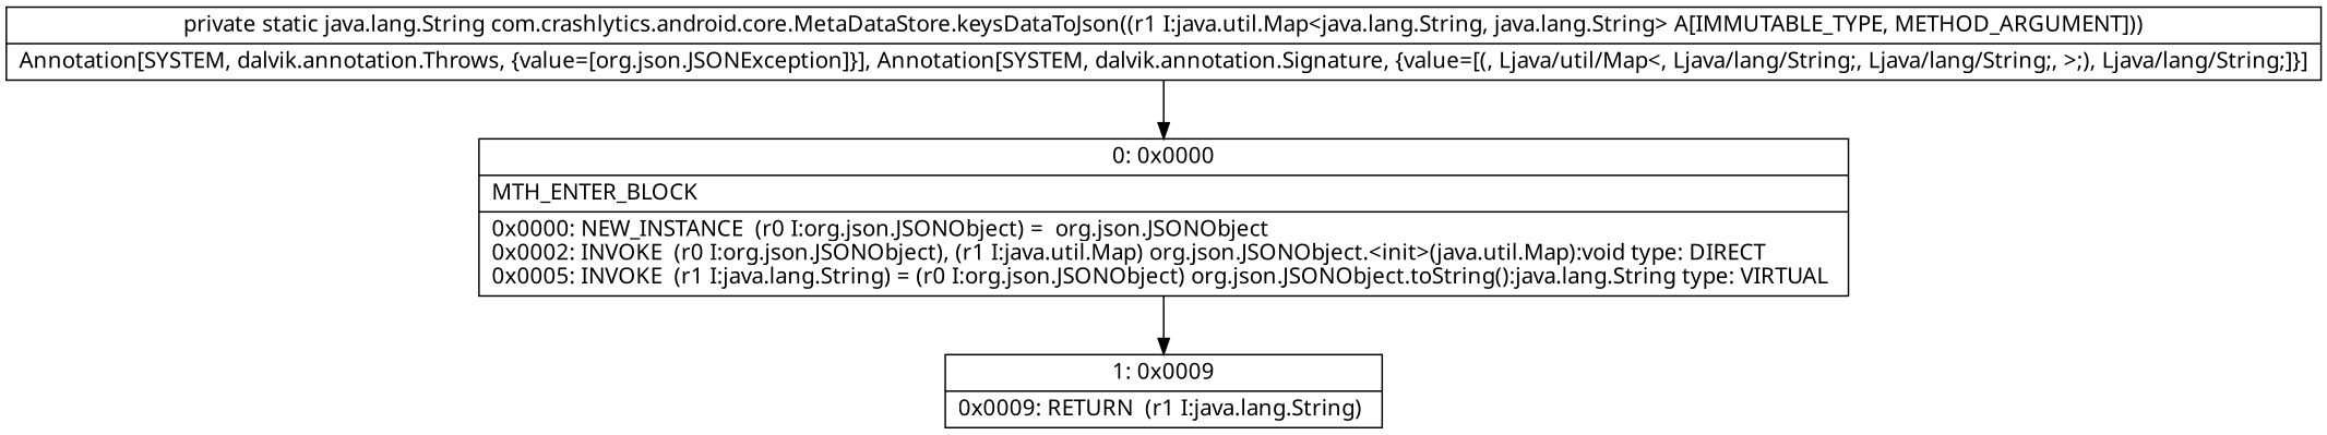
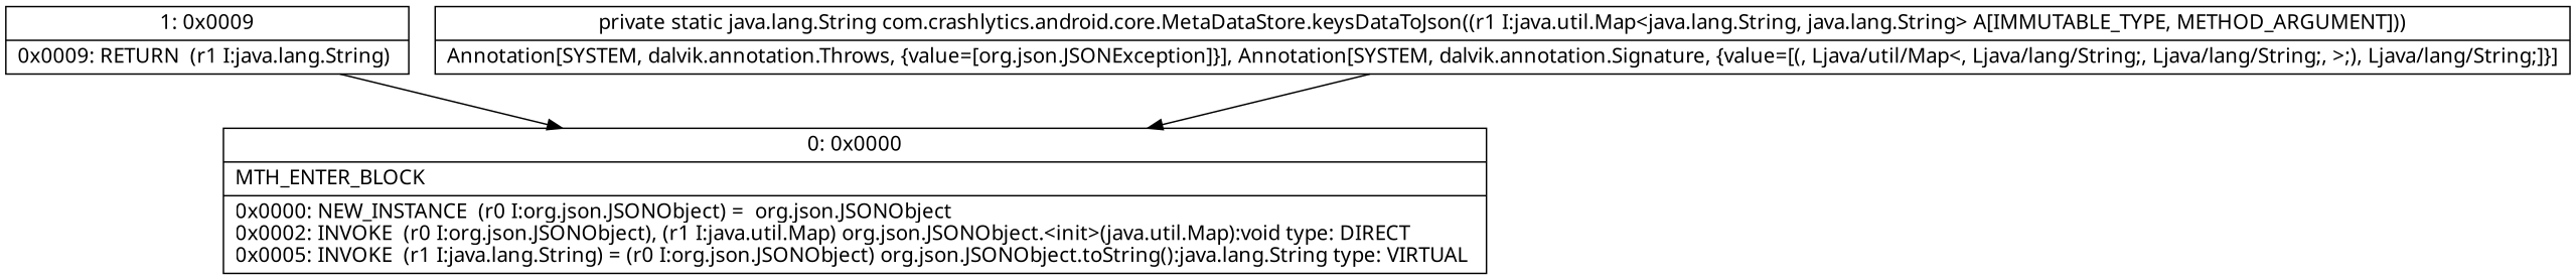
  digraph {
    fontname="Noto Sans"
    node [shape=record fontname="Noto Sans"]
    edge [fontname="Noto Sans"]
    n1 [label="{0\:\ 0x0000|MTH_ENTER_BLOCK\l|0x0000: NEW_INSTANCE  (r0 I:org.json.JSONObject) =  org.json.JSONObject \l0x0002: INVOKE  (r0 I:org.json.JSONObject), (r1 I:java.util.Map) org.json.JSONObject.\<init\>(java.util.Map):void type: DIRECT \l0x0005: INVOKE  (r1 I:java.lang.String) = (r0 I:org.json.JSONObject) org.json.JSONObject.toString():java.lang.String type: VIRTUAL \l}"]
    n2 [label="{1\:\ 0x0009|0x0009: RETURN  (r1 I:java.lang.String) \l}"]
    n3 [label="{private static java.lang.String com.crashlytics.android.core.MetaDataStore.keysDataToJson((r1 I:java.util.Map\<java.lang.String, java.lang.String\> A[IMMUTABLE_TYPE, METHOD_ARGUMENT]))  | Annotation[SYSTEM, dalvik.annotation.Throws, \{value=[org.json.JSONException]\}], Annotation[SYSTEM, dalvik.annotation.Signature, \{value=[(, Ljava\/util\/Map\<, Ljava\/lang\/String;, Ljava\/lang\/String;, \>;), Ljava\/lang\/String;]\}]\l}"]
-   n1 -> n2
+   n2 -> n1
    n3 -> n1
  }
